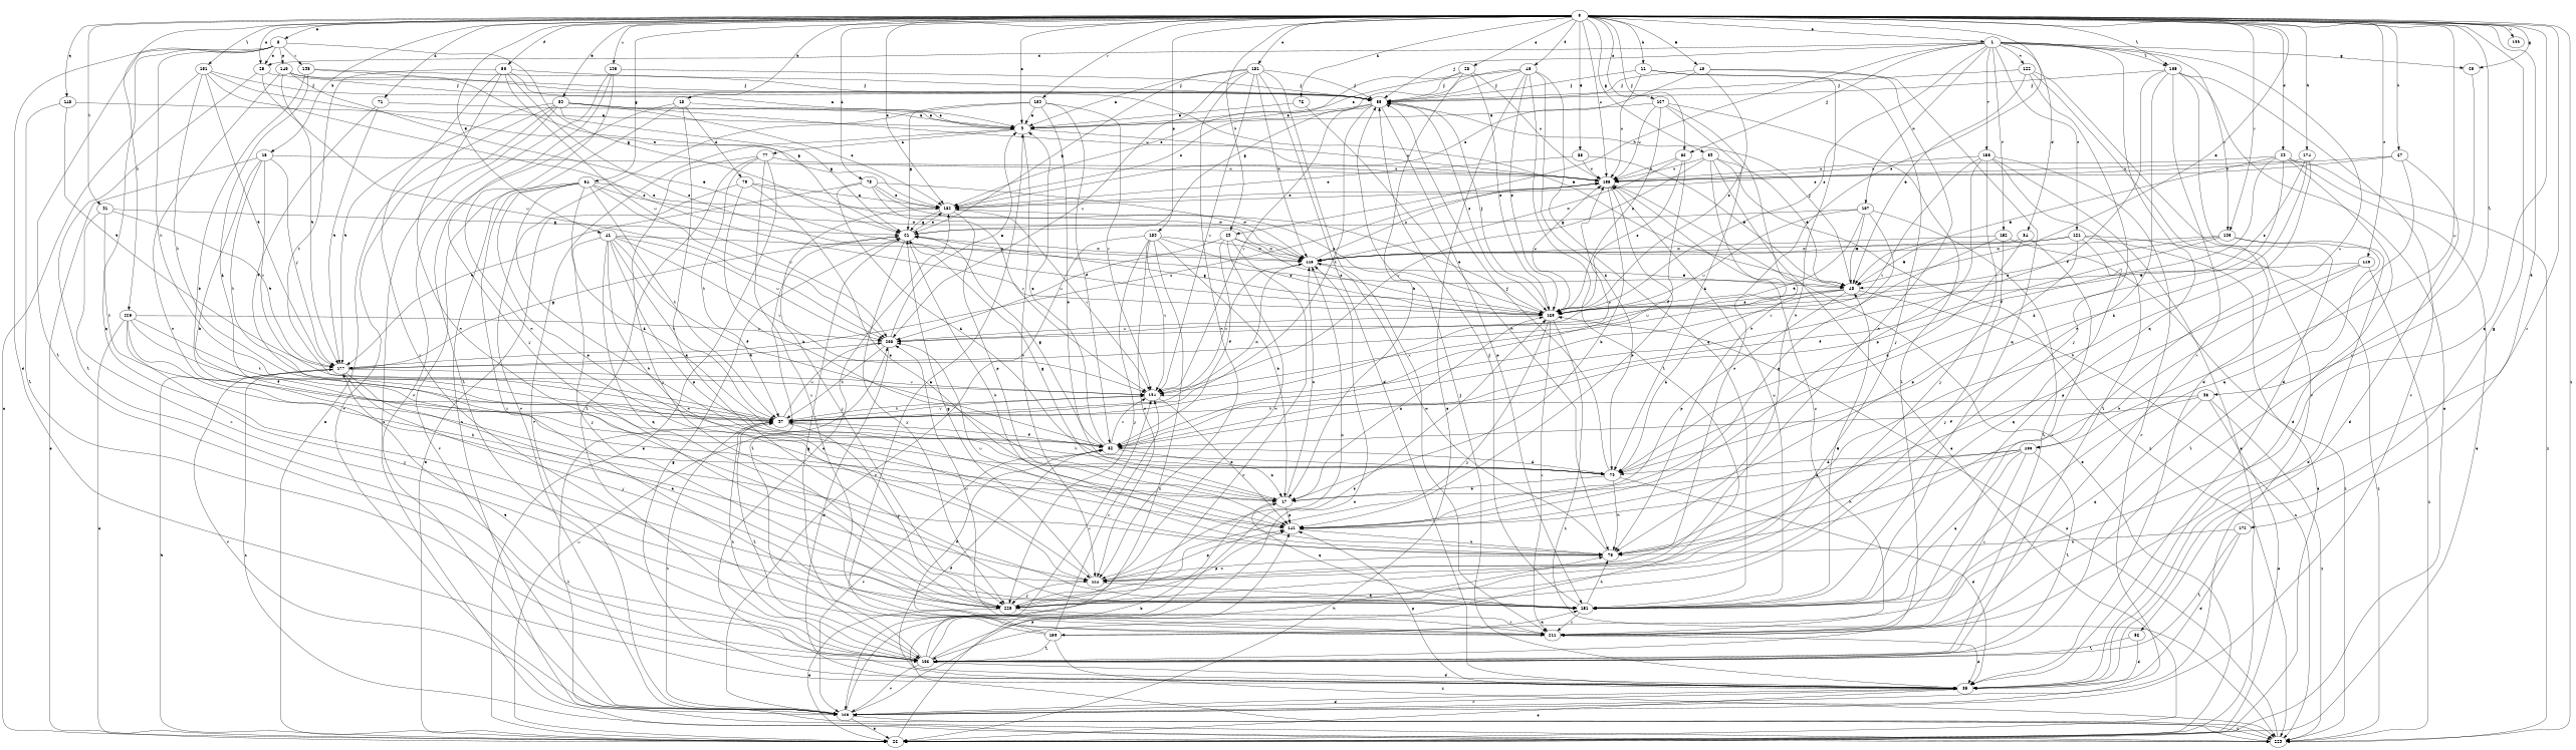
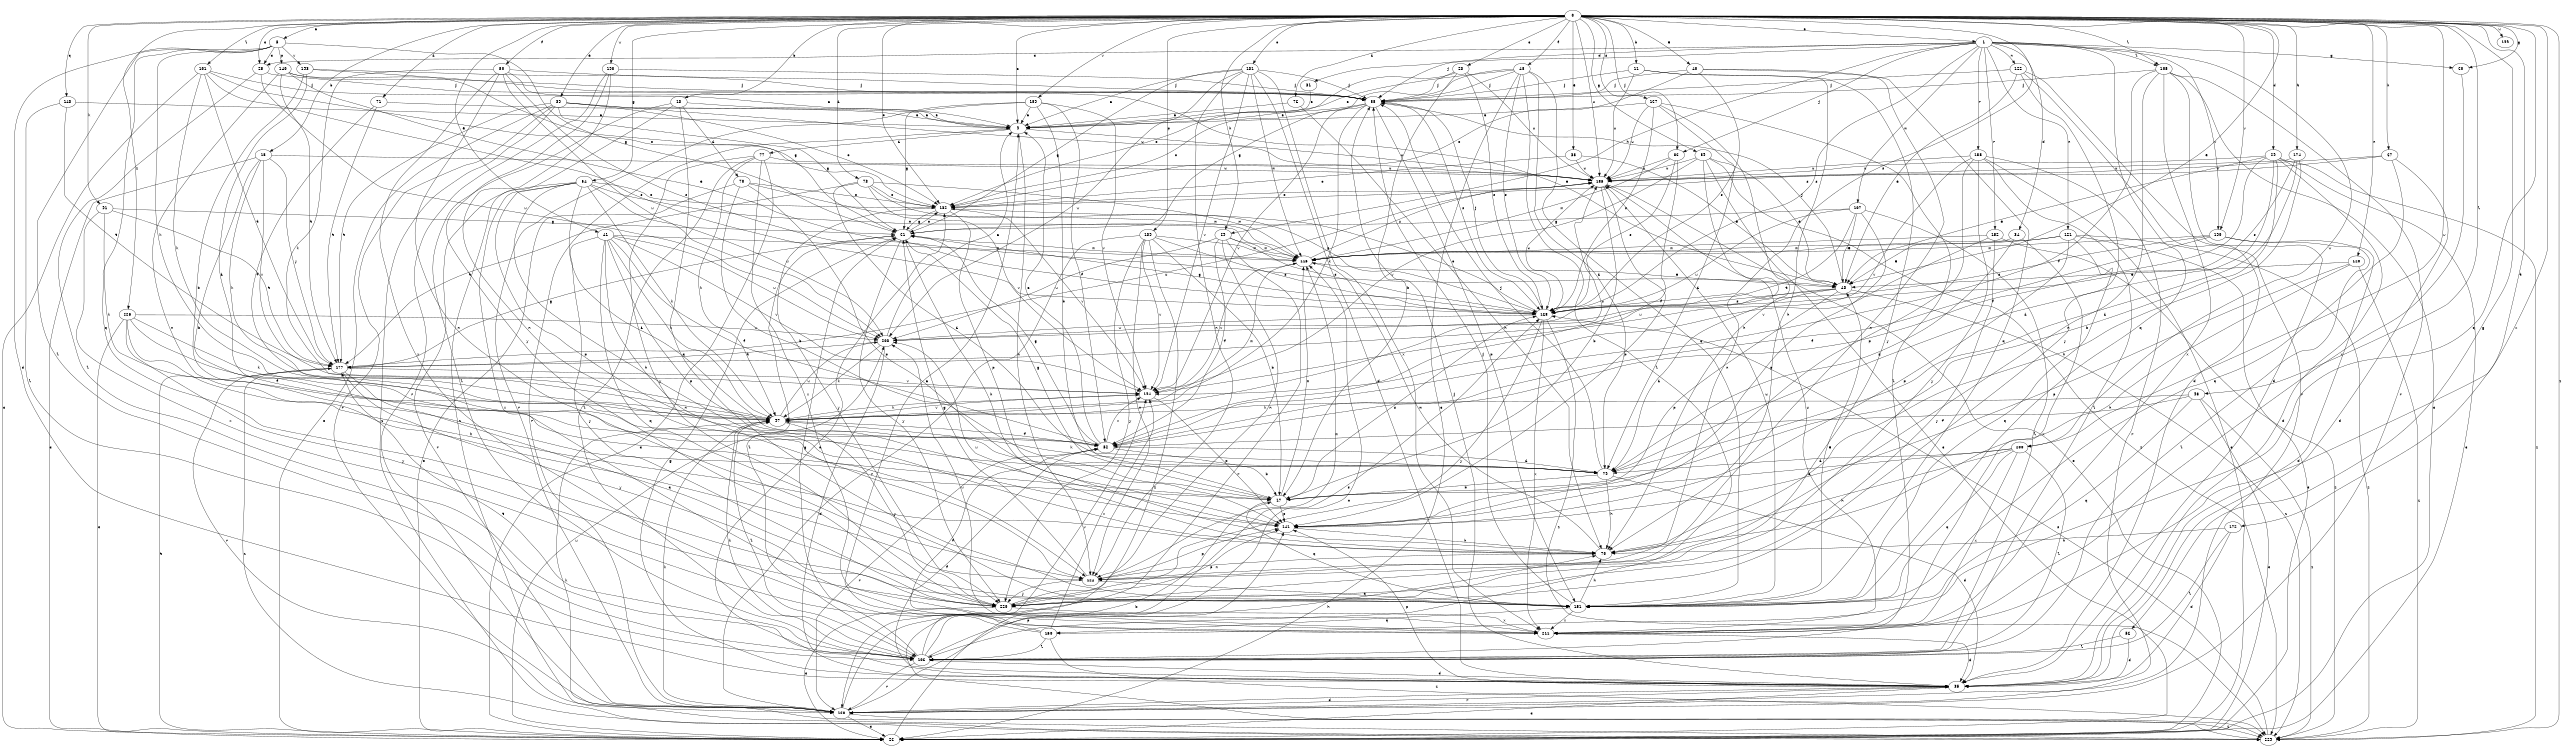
  strict digraph {
    fontname="DejaVu Sans Mono"
    node [fontname="DejaVu Sans Mono"]
    edge [fontname="DejaVu Sans Mono"]
    0
    1
    5
    9
    11
    13
    15
    23
    25
    29
    38
    39
    40
    41
    43
    48
    50
    54
    56
    59
    60
    67
    69
    71
    73
    76
    86
    91
    98
    101
    105
    120
    131
    132
    139
    143
    150
    167
    168
    172
    174
    185
    189
    190
    198
    199
    200
    211
    225
    229
+   31
    34
    88
    107
    121
    122
    151
    152
    155
    35
    61
    97
    106
    140
    193
    77
    124
    160
    70
    220
    78
    17
    26
    194
    177
    203
    52
    79
    115
    141
    0 -> 1 [label=a]
    0 -> 5 [label=a]
    0 -> 9 [label=a]
    0 -> 11 [label=b]
    0 -> 13 [label=b]
    0 -> 15 [label=b]
    0 -> 23 [label=c]
    0 -> 25 [label=c]
    0 -> 29 [label=d]
    0 -> 38 [label=e]
    0 -> 39 [label=e]
    0 -> 40 [label=e]
    0 -> 41 [label=e]
    0 -> 43 [label=e]
    0 -> 48 [label=f]
    0 -> 50 [label=f]
    0 -> 54 [label=g]
    0 -> 56 [label=g]
    0 -> 59 [label=g]
    0 -> 60 [label=g]
    0 -> 67 [label=h]
    0 -> 69 [label=h]
    0 -> 71 [label=i]
    0 -> 73 [label=i]
    0 -> 76 [label=i]
    0 -> 86 [label=j]
    0 -> 91 [label=k]
    0 -> 98 [label=l]
    0 -> 101 [label=l]
    0 -> 105 [label=l]
    0 -> 120 [label=n]
    0 -> 131 [label=o]
    0 -> 132 [label=o]
    0 -> 139 [label=p]
    0 -> 143 [label=q]
    0 -> 150 [label=q]
    0 -> 167 [label=s]
    0 -> 168 [label=s]
    0 -> 172 [label=t]
    0 -> 174 [label=t]
    0 -> 185 [label=u]
    0 -> 189 [label=v]
    0 -> 190 [label=v]
    0 -> 198 [label=w]
    0 -> 199 [label=w]
    0 -> 200 [label=w]
    0 -> 211 [label=x]
    0 -> 225 [label=z]
    0 -> 229 [label=z]
    1 -> 25 [label=c]
    1 -> 60 [label=g]
    1 -> 69 [label=h]
    1 -> 86 [label=j]
    1 -> 105 [label=l]
    1 -> 168 [label=s]
    1 -> 190 [label=v]
    1 -> 200 [label=w]
+   1 -> 31 [label=d]
    1 -> 34 [label=d]
    1 -> 88 [label=j]
    1 -> 107 [label=m]
    1 -> 121 [label=n]
    1 -> 122 [label=n]
    1 -> 151 [label=q]
    1 -> 152 [label=r]
    1 -> 155 [label=r]
    5 -> 25 [label=c]
    5 -> 151 [label=q]
    5 -> 35 [label=d]
    5 -> 61 [label=g]
    5 -> 97 [label=k]
    5 -> 106 [label=l]
    5 -> 140 [label=p]
    5 -> 193 [label=v]
    9 -> 185 [label=u]
    9 -> 77 [label=i]
    9 -> 124 [label=n]
    9 -> 160 [label=r]
    11 -> 185 [label=u]
    11 -> 88 [label=j]
    11 -> 70 [label=h]
    11 -> 220 [label=y]
    13 -> 9 [label=a]
    13 -> 229 [label=z]
    13 -> 151 [label=q]
    13 -> 106 [label=l]
    13 -> 78 [label=i]
    15 -> 185 [label=u]
    15 -> 97 [label=k]
    15 -> 17 [label=b]
    15 -> 26 [label=c]
    15 -> 194 [label=v]
    15 -> 177 [label=y]
    23 -> 132 [label=o]
    23 -> 168 [label=s]
    23 -> 185 [label=u]
    23 -> 88 [label=j]
    23 -> 17 [label=b]
    25 -> 88 [label=j]
    25 -> 106 [label=l]
    25 -> 203 [label=w]
    29 -> 43 [label=e]
    29 -> 185 [label=u]
    29 -> 229 [label=z]
    29 -> 35 [label=d]
+   29 -> 17 [label=b]
    29 -> 26 [label=c]
    29 -> 52 [label=f]
    29 -> 79 [label=i]
    38 -> 43 [label=e]
    38 -> 132 [label=o]
    38 -> 185 [label=u]
    39 -> 9 [label=a]
    39 -> 132 [label=o]
    39 -> 185 [label=u]
    39 -> 229 [label=z]
    39 -> 61 [label=g]
    39 -> 160 [label=r]
    39 -> 26 [label=c]
    39 -> 177 [label=t]
    40 -> 132 [label=o]
    40 -> 168 [label=s]
    40 -> 88 [label=j]
    40 -> 151 [label=q]
    40 -> 124 [label=n]
    41 -> 151 [label=q]
    41 -> 97 [label=k]
    41 -> 124 [label=n]
    41 -> 220 [label=y]
    41 -> 194 [label=v]
    41 -> 203 [label=w]
    41 -> 52 [label=f]
    41 -> 115 [label=m]
    41 -> 141 [label=p]
    43 -> 168 [label=s]
    43 -> 229 [label=z]
    43 -> 88 [label=j]
    43 -> 203 [label=w]
    43 -> 79 [label=i]
    43 -> 141 [label=p]
    48 -> 9 [label=a]
    48 -> 168 [label=s]
    48 -> 88 [label=j]
    48 -> 151 [label=q]
    48 -> 61 [label=g]
    48 -> 106 [label=l]
    48 -> 26 [label=c]
    48 -> 79 [label=i]
    50 -> 9 [label=a]
    50 -> 168 [label=s]
    50 -> 211 [label=x]
    50 -> 88 [label=j]
    50 -> 97 [label=k]
    50 -> 124 [label=n]
    50 -> 203 [label=w]
    54 -> 132 [label=o]
    54 -> 211 [label=x]
    54 -> 97 [label=k]
    54 -> 160 [label=r]
    54 -> 70 [label=h]
    54 -> 203 [label=w]
    54 -> 79 [label=i]
    54 -> 115 [label=m]
    54 -> 141 [label=p]
    56 -> 35 [label=d]
    56 -> 106 [label=l]
    59 -> 43 [label=e]
    59 -> 185 [label=u]
    59 -> 229 [label=z]
    59 -> 124 [label=n]
    59 -> 26 [label=c]
    59 -> 194 [label=v]
    60 -> 211 [label=x]
    67 -> 132 [label=s]
    67 -> 185 [label=u]
    67 -> 151 [label=q]
    67 -> 35 [label=d]
    69 -> 168 [label=s]
    69 -> 124 [label=n]
    69 -> 160 [label=r]
    69 -> 203 [label=w]
    69 -> 52 [label=f]
    69 -> 115 [label=m]
    71 -> 9 [label=a]
    71 -> 177 [label=t]
    71 -> 52 [label=f]
    73 -> 132 [label=o]
    73 -> 168 [label=s]
    73 -> 194 [label=v]
    73 -> 177 [label=t]
    73 -> 79 [label=i]
    73 -> 115 [label=m]
    76 -> 9 [label=a]
    76 -> 70 [label=h]
    86 -> 168 [label=s]
    86 -> 185 [label=u]
    86 -> 52 [label=f]
    86 -> 115 [label=m]
    91 -> 211 [label=x]
    91 -> 61 [label=g]
    91 -> 97 [label=k]
    91 -> 177 [label=t]
    98 -> 229 [label=z]
    98 -> 151 [label=q]
    98 -> 97 [label=k]
    98 -> 26 [label=c]
    98 -> 52 [label=f]
    101 -> 132 [label=o]
    101 -> 168 [label=s]
    101 -> 88 [label=j]
    101 -> 97 [label=k]
    101 -> 26 [label=c]
    101 -> 177 [label=t]
    105 -> 211 [label=x]
    105 -> 88 [label=j]
    105 -> 35 [label=d]
    105 -> 124 [label=n]
    105 -> 160 [label=r]
    105 -> 26 [label=c]
    105 -> 52 [label=f]
    120 -> 43 [label=e]
    120 -> 229 [label=z]
    120 -> 70 [label=h]
    120 -> 141 [label=p]
    131 -> 9 [label=a]
    131 -> 211 [label=x]
    131 -> 88 [label=j]
    131 -> 35 [label=d]
    131 -> 61 [label=g]
    131 -> 124 [label=n]
    131 -> 194 [label=v]
    131 -> 203 [label=w]
    131 -> 115 [label=m]
    132 -> 61 [label=g]
    132 -> 220 [label=y]
    132 -> 194 [label=v]
    132 -> 141 [label=p]
    139 -> 168 [label=s]
    139 -> 229 [label=z]
    139 -> 124 [label=n]
    139 -> 160 [label=r]
    139 -> 220 [label=y]
    139 -> 17 [label=b]
    139 -> 194 [label=v]
    139 -> 115 [label=m]
    143 -> 9 [label=a]
    143 -> 106 [label=l]
    143 -> 177 [label=t]
    150 -> 9 [label=a]
    150 -> 229 [label=z]
-   150 -> 151 [label=q]
+   151 -> 150 [label=q]
    150 -> 106 [label=l]
    150 -> 194 [label=v]
    150 -> 52 [label=f]
    167 -> 9 [label=a]
    167 -> 168 [label=s]
    167 -> 185 [label=u]
    167 -> 106 [label=l]
    167 -> 70 [label=h]
    167 -> 79 [label=i]
    168 -> 132 [label=o]
    168 -> 185 [label=u]
    168 -> 211 [label=x]
    168 -> 229 [label=z]
    168 -> 88 [label=j]
    168 -> 61 [label=g]
    168 -> 220 [label=y]
    168 -> 203 [label=w]
    172 -> 35 [label=d]
    172 -> 106 [label=l]
    172 -> 70 [label=h]
    174 -> 168 [label=s]
    174 -> 185 [label=u]
    174 -> 70 [label=h]
    174 -> 79 [label=i]
    185 -> 132 [label=o]
    185 -> 17 [label=b]
    185 -> 26 [label=c]
    185 -> 141 [label=p]
    189 -> 9 [label=a]
    189 -> 61 [label=g]
    189 -> 160 [label=r]
    189 -> 17 [label=b]
    189 -> 194 [label=v]
    189 -> 52 [label=f]
    190 -> 168 [label=s]
    190 -> 35 [label=d]
    190 -> 106 [label=l]
    190 -> 52 [label=f]
    190 -> 115 [label=m]
    198 -> 88 [label=j]
    198 -> 124 [label=n]
    198 -> 160 [label=r]
    198 -> 220 [label=y]
    200 -> 211 [label=x]
    200 -> 151 [label=q]
    200 -> 106 [label=l]
    200 -> 70 [label=h]
    200 -> 17 [label=b]
    200 -> 79 [label=i]
    211 -> 185 [label=u]
    211 -> 35 [label=d]
    211 -> 203 [label=w]
    225 -> 97 [label=k]
    225 -> 70 [label=h]
    225 -> 220 [label=y]
    225 -> 26 [label=c]
    225 -> 203 [label=w]
    225 -> 52 [label=f]
    229 -> 168 [label=s]
    229 -> 97 [label=k]
+   31 -> 9 [label=a]
    34 -> 211 [label=x]
    34 -> 79 [label=i]
    34 -> 115 [label=m]
    88 -> 9 [label=a]
    88 -> 132 [label=o]
    88 -> 168 [label=s]
    88 -> 151 [label=p]
    88 -> 97 [label=k]
    88 -> 194 [label=v]
    107 -> 43 [label=e]
    107 -> 61 [label=g]
    107 -> 106 [label=l]
    107 -> 177 [label=t]
    107 -> 203 [label=w]
    107 -> 141 [label=p]
    121 -> 43 [label=e]
    121 -> 229 [label=z]
    121 -> 151 [label=q]
    121 -> 26 [label=c]
    121 -> 115 [label=m]
    121 -> 141 [label=p]
    122 -> 43 [label=e]
    122 -> 88 [label=j]
    122 -> 35 [label=d]
    122 -> 160 [label=r]
    122 -> 220 [label=y]
    151 -> 43 [label=e]
    151 -> 185 [label=u]
    151 -> 211 [label=x]
    151 -> 88 [label=j]
    151 -> 70 [label=h]
    152 -> 229 [label=z]
    152 -> 220 [label=y]
    152 -> 194 [label=v]
    152 -> 115 [label=m]
    155 -> 185 [label=u]
    155 -> 106 [label=l]
    155 -> 160 [label=r]
    155 -> 220 [label=y]
    155 -> 26 [label=c]
    155 -> 194 [label=v]
    155 -> 141 [label=p]
    35 -> 132 [label=o]
    35 -> 88 [label=j]
    35 -> 61 [label=g]
    35 -> 160 [label=r]
    35 -> 26 [label=c]
    35 -> 52 [label=f]
    35 -> 141 [label=p]
    61 -> 132 [label=o]
    61 -> 106 [label=l]
    61 -> 70 [label=h]
    61 -> 220 [label=y]
    61 -> 115 [label=m]
    97 -> 185 [label=u]
    97 -> 106 [label=l]
    97 -> 220 [label=y]
    97 -> 194 [label=v]
    97 -> 203 [label=w]
    97 -> 52 [label=f]
    97 -> 115 [label=m]
    106 -> 168 [label=s]
    106 -> 35 [label=d]
    106 -> 61 [label=g]
    106 -> 97 [label=k]
    106 -> 160 [label=r]
    106 -> 70 [label=h]
    106 -> 194 [label=v]
    106 -> 177 [label=t]
    140 -> 43 [label=e]
    140 -> 88 [label=j]
    140 -> 61 [label=g]
    140 -> 124 [label=n]
    140 -> 177 [label=t]
    193 -> 43 [label=e]
    193 -> 88 [label=j]
    193 -> 17 [label=b]
    193 -> 79 [label=i]
    77 -> 185 [label=u]
    77 -> 211 [label=x]
    77 -> 97 [label=k]
    77 -> 106 [label=l]
    77 -> 220 [label=y]
    77 -> 26 [label=c]
    124 -> 151 [label=q]
    124 -> 61 [label=g]
    124 -> 220 [label=y]
    124 -> 141 [label=p]
    160 -> 229 [label=z]
    160 -> 35 [label=d]
    160 -> 97 [label=k]
    160 -> 17 [label=b]
    160 -> 26 [label=c]
    160 -> 141 [label=p]
    70 -> 124 [label=n]
    70 -> 203 [label=w]
    70 -> 115 [label=m]
    220 -> 211 [label=x]
    220 -> 26 [label=c]
    220 -> 115 [label=m]
    220 -> 141 [label=p]
    78 -> 132 [label=o]
    78 -> 17 [label=b]
    78 -> 26 [label=c]
    78 -> 115 [label=m]
    78 -> 141 [label=p]
    17 -> 168 [label=s]
    17 -> 151 [label=q]
    17 -> 61 [label=g]
    17 -> 115 [label=m]
    17 -> 141 [label=p]
    26 -> 177 [label=t]
    26 -> 203 [label=w]
    26 -> 115 [label=m]
    194 -> 97 [label=k]
    194 -> 141 [label=p]
    177 -> 185 [label=u]
    177 -> 229 [label=z]
    177 -> 151 [label=q]
    177 -> 61 [label=g]
    177 -> 160 [label=r]
    177 -> 220 [label=y]
    177 -> 194 [label=v]
    203 -> 9 [label=a]
    203 -> 35 [label=d]
    203 -> 97 [label=k]
    203 -> 177 [label=t]
    52 -> 9 [label=a]
    52 -> 61 [label=g]
    52 -> 160 [label=r]
    52 -> 17 [label=b]
    52 -> 194 [label=v]
    52 -> 79 [label=i]
    79 -> 88 [label=j]
    79 -> 35 [label=d]
    79 -> 97 [label=k]
    79 -> 70 [label=h]
    79 -> 17 [label=b]
    115 -> 43 [label=e]
    115 -> 185 [label=u]
    115 -> 194 [label=v]
    141 -> 70 [label=h]
  }
